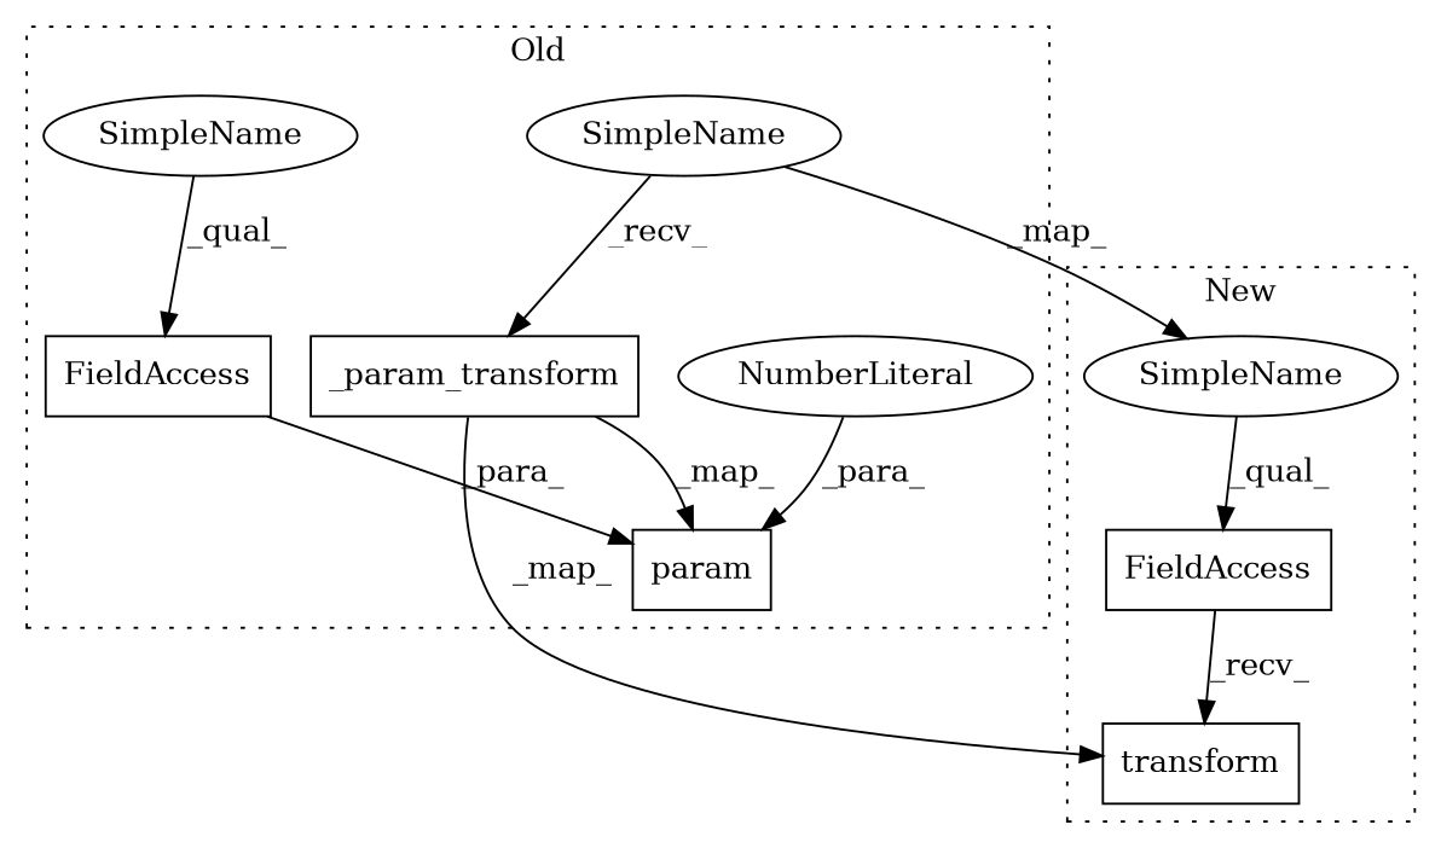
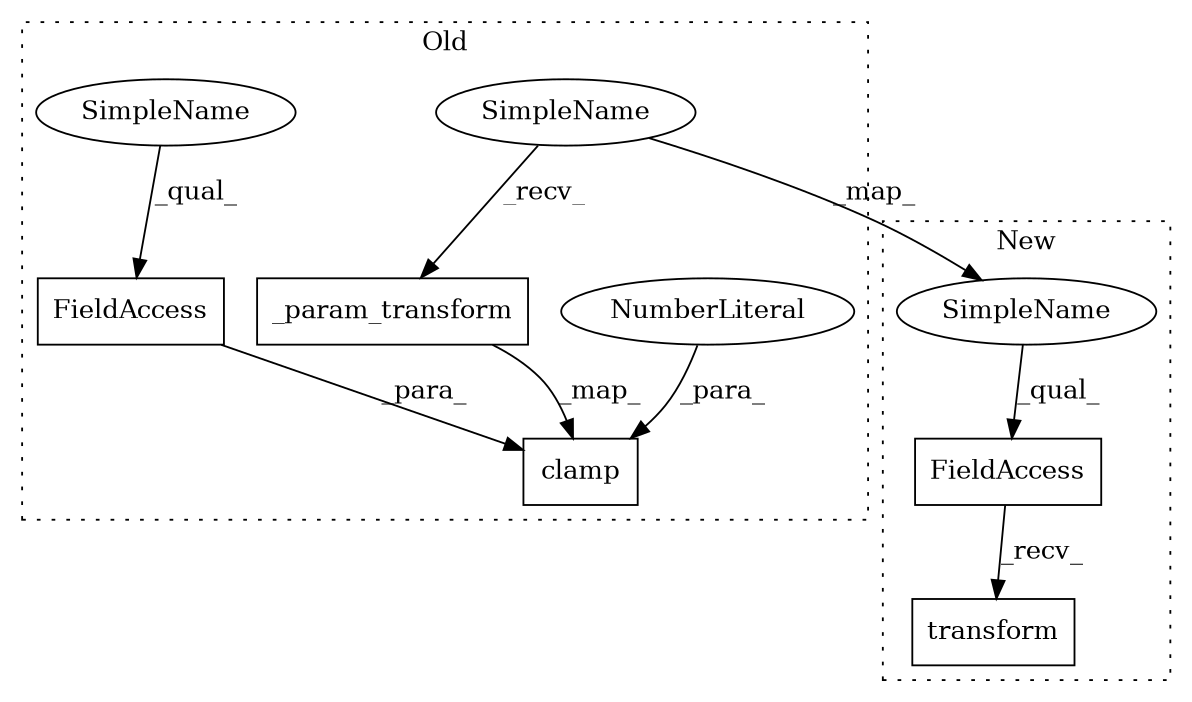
  digraph {
    node [a=32 l=4 s=2024 shape=box]
    n1 [l="17,1" label=_param_transform s="1977,2016"]
    n2 [a=22 l=8 label=FieldAccess]
-   n3 [l="6,1" label=param s="2018,2041"]
+   n3 [l="6,1" label=clamp s="2018,2041"]
    n4 [a=34 l=8 label=NumberLiteral s=2033 shape=ellipse]
    n5 [a=42 label=SimpleName shape=ellipse]
    n6 [a=42 label=SimpleName s=1972 shape=ellipse]
    n7 [l="10,1" label=transform s="2399,2431"]
    n8 [a=22 l=29 label=FieldAccess s=2369]
    n9 [a=42 label=SimpleName s=2369 shape=ellipse]
    subgraph cluster_1 {
      label=Old
      style=dotted
      n1
      n2
      n3
      n4
      n5
      n6
    }
    subgraph cluster_2 {
      label=New
      style=dotted
      n7
      n8
      n9
    }
    n1 -> n3 [label=_map_]
-   n1 -> n7 [label=_map_]
    n2 -> n3 [label=_para_]
    n4 -> n3 [label=_para_]
    n5 -> n2 [label=_qual_]
    n6 -> n1 [label=_recv_]
    n6 -> n9 [label=_map_]
    n8 -> n7 [label=_recv_]
    n9 -> n8 [label=_qual_]
  }
